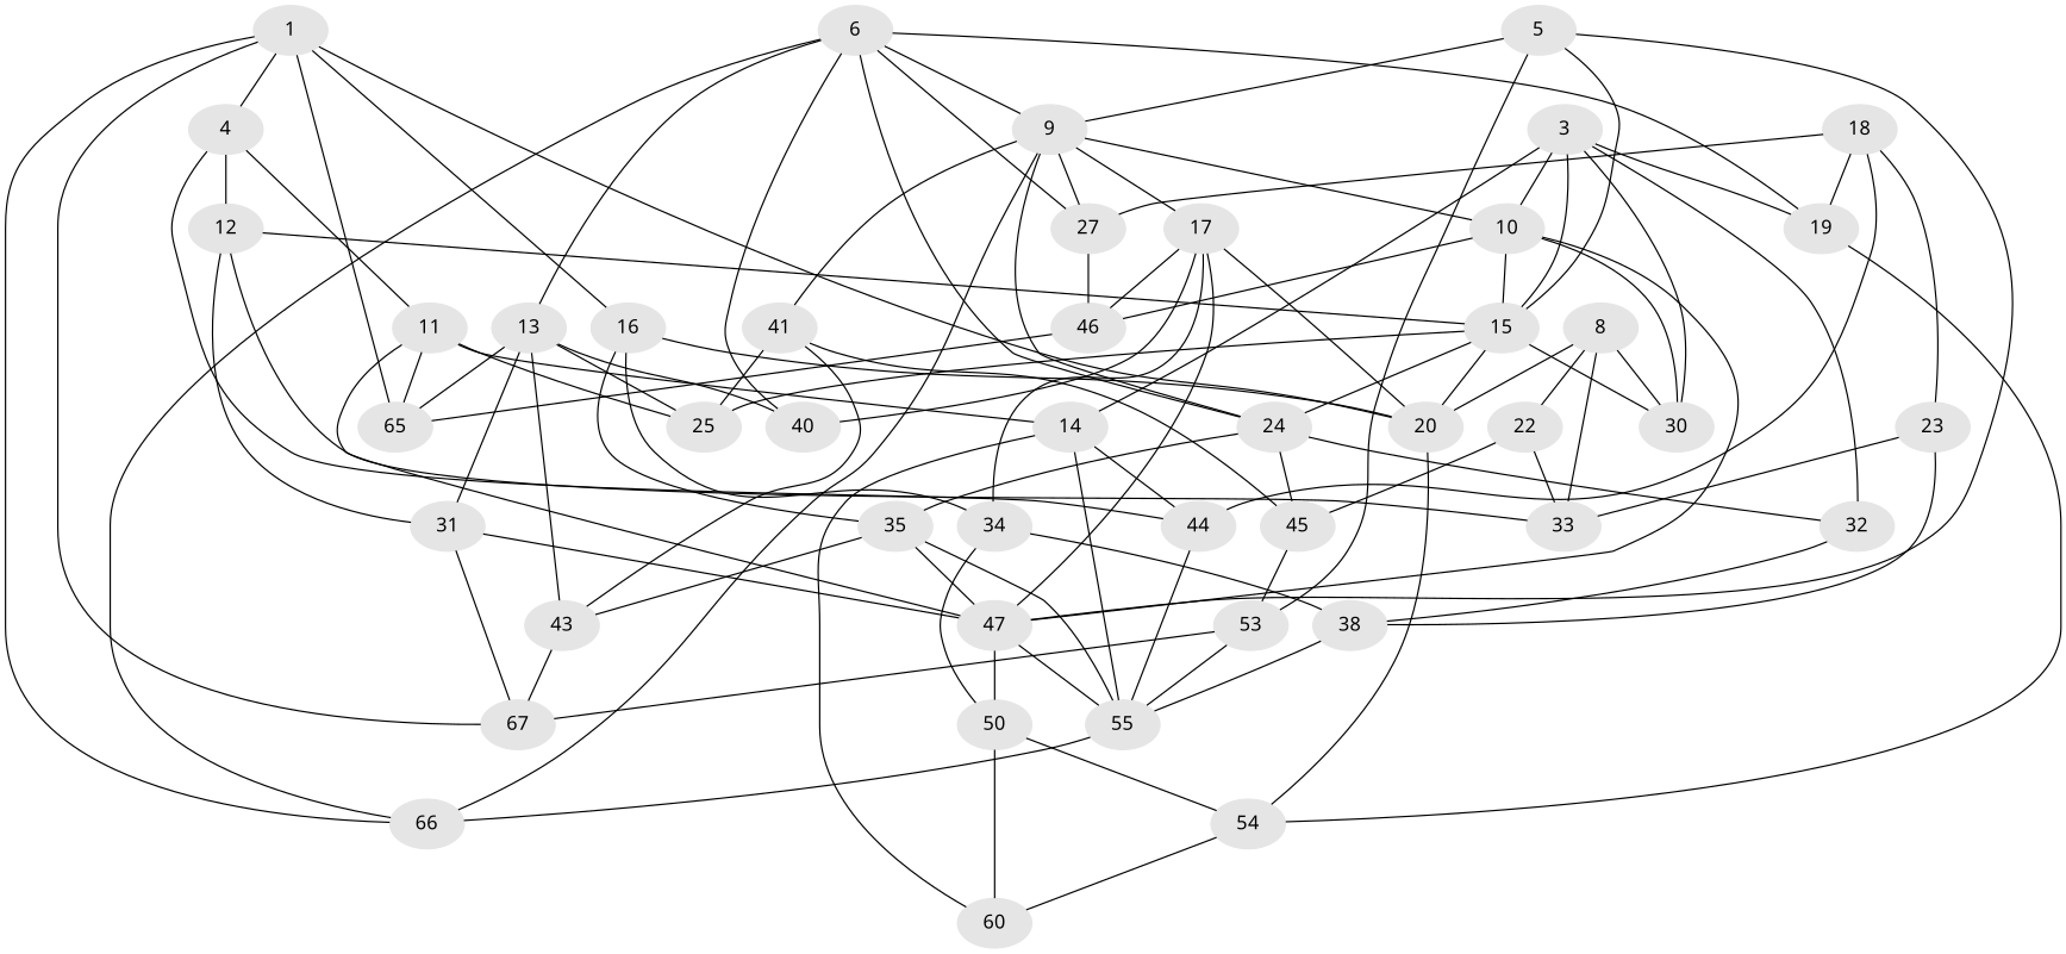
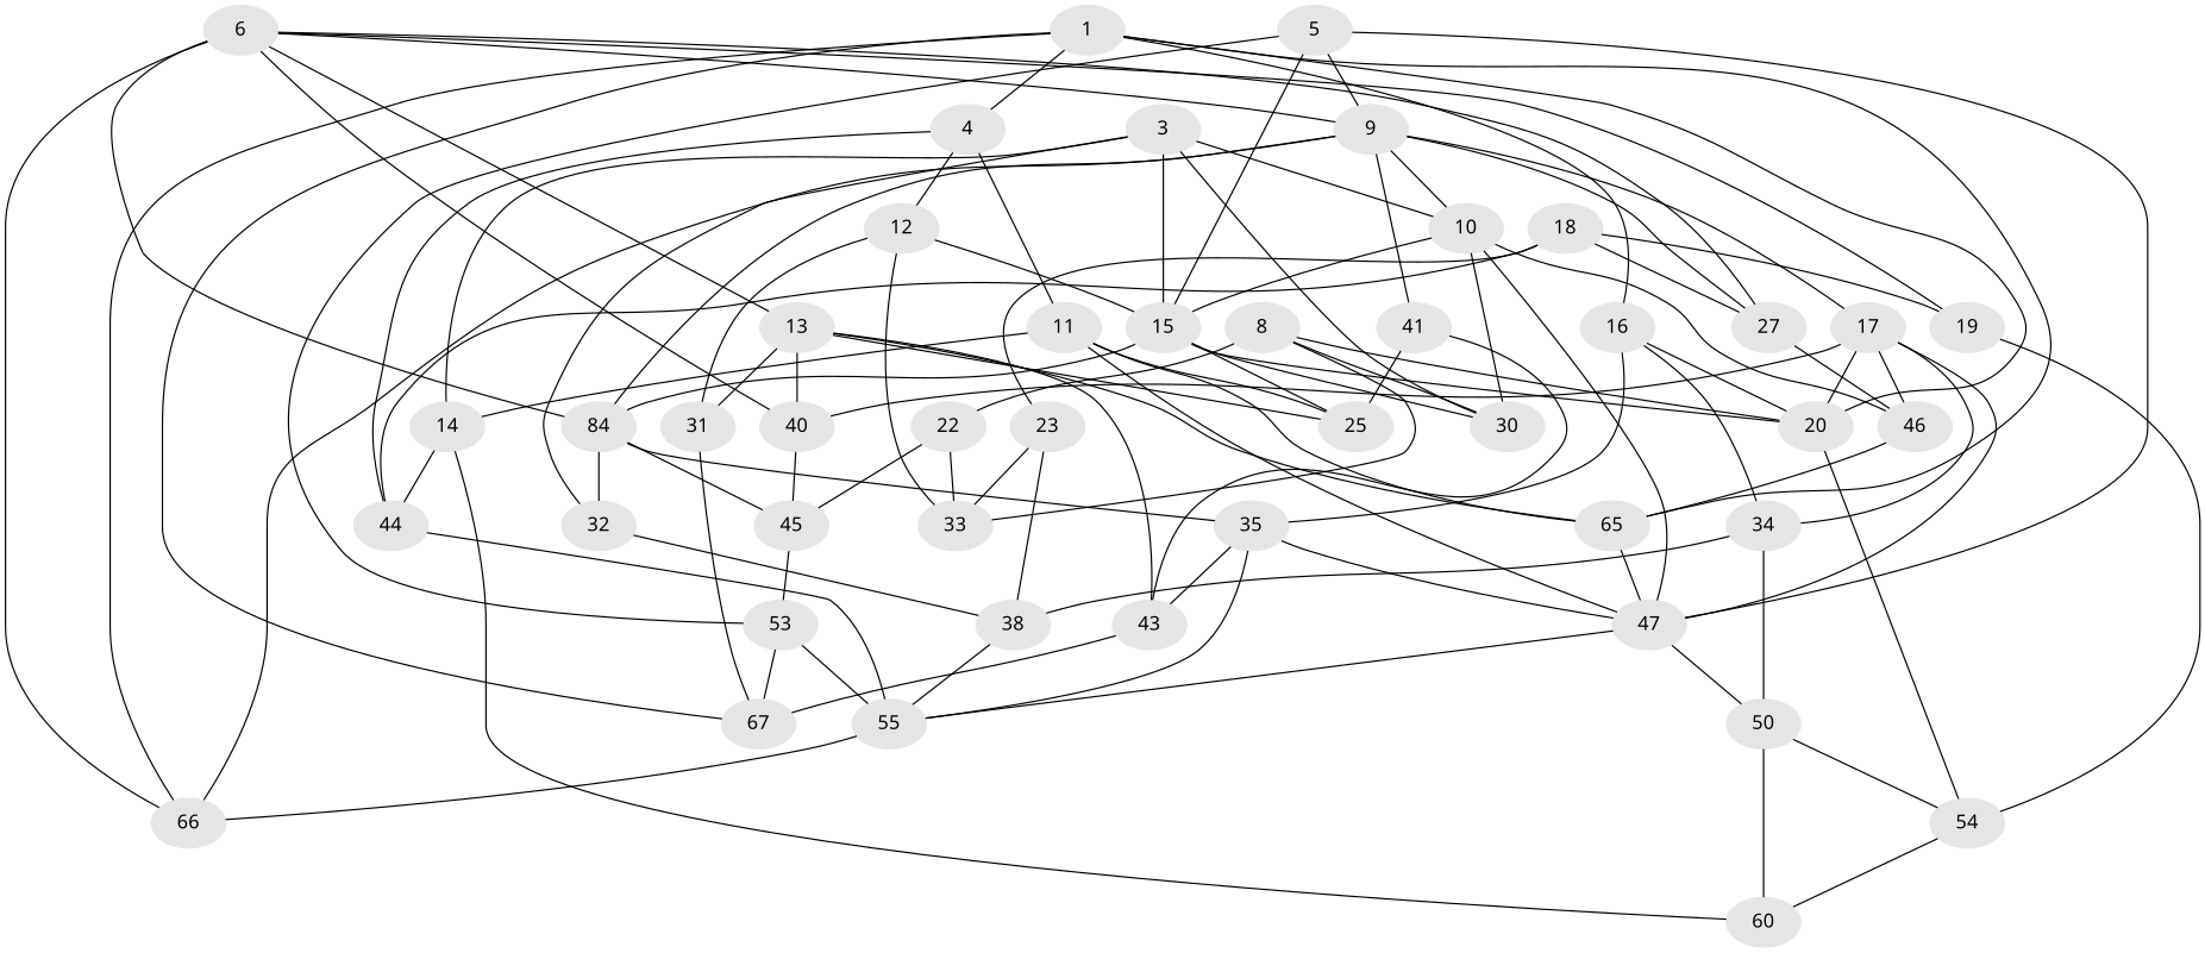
  graph {
    fontname="Noto Sans"
    node [color=gray90 fontname="Noto Sans" style=filled]
    edge [fontname="Noto Sans"]
    1 [super="+36+48"]
    4
    16
    20 [super="+63+58"]
    65
    66
    67
    11 [super="+52"]
    12
    44
    35 [super="+56"]
    34
    54
    6 [super="+29+7"]
    40
    19
    9 [super="+41+37"]
    13 [super="+28"]
-   24 [super="+61"]
+   24 [super="+61" label=84]
    27
    3 [super="+26"]
    10 [super="+59"]
    14
    15 [super="+68+42"]
    30
    32
    47 [super="+51"]
    46
    55 [super="+57"]
    60
    25
    38
    33
    31
    17 [super="+39"]
    n36 [label=41]
    5
    53
    50
    43
    45
    8
    22
    18
    23
    1 -- 4
    1 -- 16
    1 -- 20
    1 -- 65
    1 -- 66
    1 -- 67
    4 -- 11
    4 -- 12
    4 -- 44
    16 -- 20
    16 -- 35
    16 -- 34
    20 -- 54
    11 -- 65
    11 -- 14
    11 -- 47
    11 -- 25
    12 -- 15
    12 -- 33
    12 -- 31
    44 -- 55
    35 -- 47
    35 -- 55
    35 -- 43
    34 -- 38
    34 -- 50
    54 -- 60
    6 -- 66
    6 -- 40
    6 -- 19
    6 -- 9
    6 -- 13
    6 -- 24
    6 -- 27
    19 -- 54
    9 -- 66
    9 -- 24
    9 -- 27
    9 -- 10
    9 -- 17
    9 -- n36
    13 -- 65
    13 -- 40
    13 -- 25
    13 -- 31
    13 -- 43
    24 -- 35
    24 -- 32
    24 -- 45
    27 -- 46
-   3 -- 19
    3 -- 10
    3 -- 14
    3 -- 15
    3 -- 30
    3 -- 32
    10 -- 15
    10 -- 30
    10 -- 47
    10 -- 46
    14 -- 44
-   14 -- 55
    14 -- 60
    15 -- 20
    15 -- 24
    15 -- 30
    15 -- 25
    32 -- 38
    47 -- 55
    47 -- 50
    46 -- 65
    55 -- 66
    38 -- 55
    31 -- 67
-   31 -- 47
+   65 -- 47
    17 -- 20
    17 -- 34
    17 -- 40
    17 -- 47
    17 -- 46
    n36 -- 25
    n36 -- 43
-   n36 -- 45
+   40 -- 45
    5 -- 9
    5 -- 15
    5 -- 47
    5 -- 53
    53 -- 67
    53 -- 55
    50 -- 54
    50 -- 60
    43 -- 67
    45 -- 53
    8 -- 20
    8 -- 30
    8 -- 33
    8 -- 22
    22 -- 33
    22 -- 45
    18 -- 44
    18 -- 19
    18 -- 27
    18 -- 23
    23 -- 38
    23 -- 33
  }
